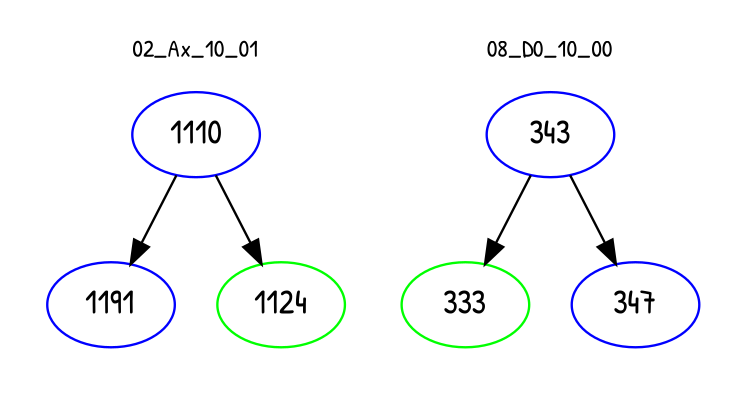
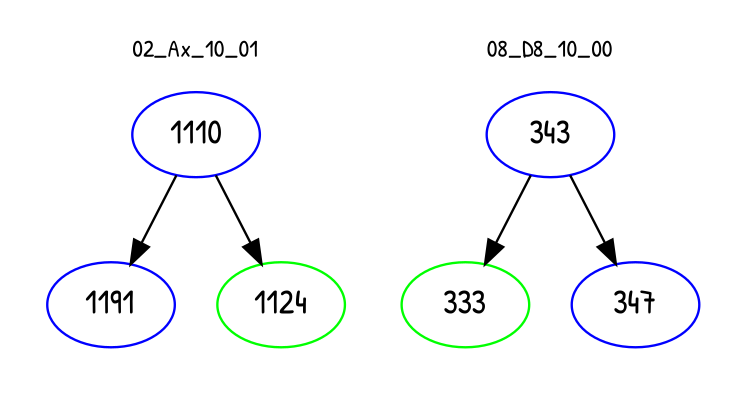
  digraph {
    fontname="Patrick Hand"
    node [color=blue fontname="Patrick Hand"]
    edge [color=black fontname="Patrick Hand"]
    n1 [label=1110]
    n2 [label=1191]
    n3 [color=green label=1124]
    n4 [label=343]
    n5 [color=green label=333]
    n6 [label=347]
    subgraph cluster_1 {
      color=white
      fontsize=10
      label="02_Ax_10_01"
      n1
      n2
      n3
    }
    subgraph cluster_2 {
      color=white
      fontsize=10
-     label="08_D0_10_00"
+     label="08_D8_10_00"
      n4
      n5
      n6
    }
    n1 -> n2
    n1 -> n3
    n4 -> n5
    n4 -> n6
  }
